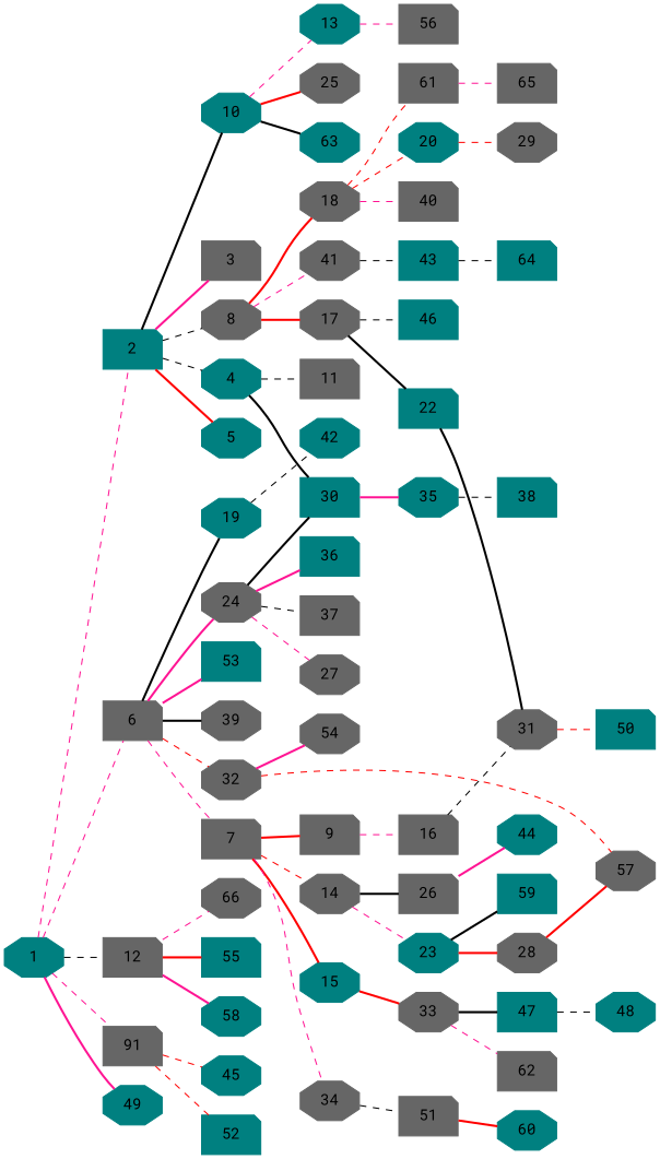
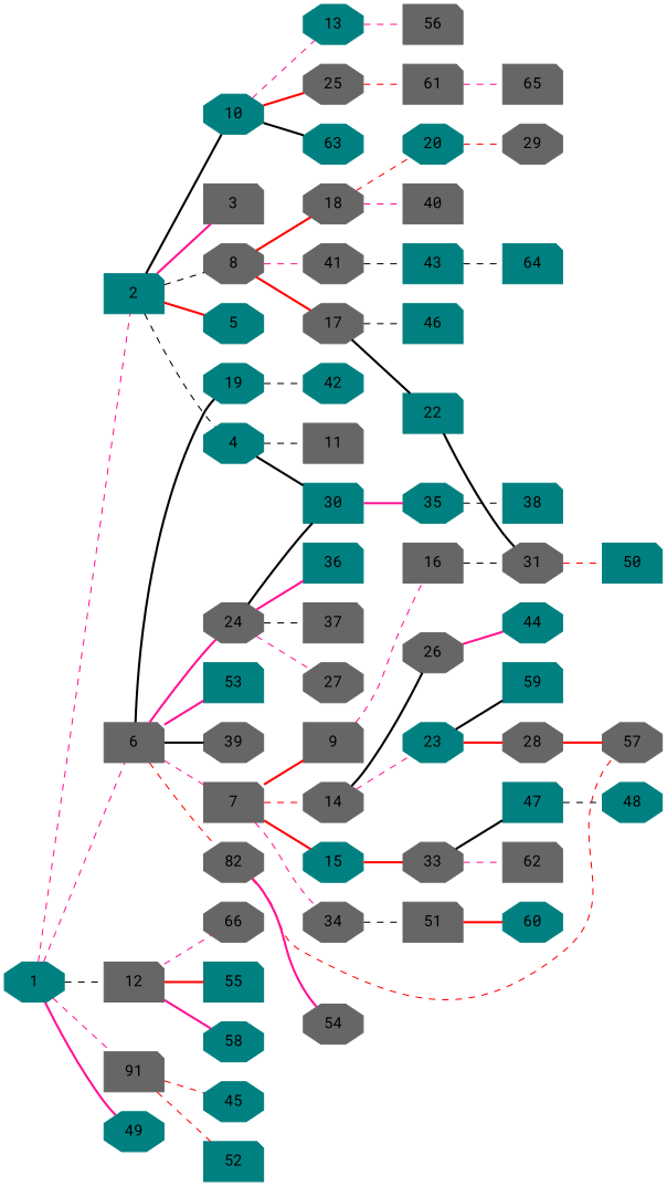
  graph {
    fontname="Roboto Mono"
    rankdir=LR
    node [color=gray40 fontname="Roboto Mono" shape=octagon style=filled]
    edge [color=deeppink fontname="Roboto Mono" style=dashed]
    1 [color=teal]
    2 [color=teal shape=note]
    6 [shape=note]
    12 [shape=note]
    n5 [label=91 shape=note]
    49 [color=teal]
    3 [shape=note]
    4 [color=teal]
    5 [color=teal]
    8
    10 [color=teal]
    7 [shape=note]
    19 [color=teal]
    24
-   32
+   32 [label=82]
    39
    53 [color=teal shape=note]
    55 [color=teal shape=note]
    58 [color=teal]
    66
    45 [color=teal]
    52 [color=teal shape=note]
    11 [shape=note]
    30 [color=teal shape=note]
    17
    18
    41
    13 [color=teal]
    25
    63 [color=teal]
    35 [color=teal]
    9 [shape=note]
    14
    15 [color=teal]
    34
    42 [color=teal]
    27
    36 [color=teal shape=note]
    37 [shape=note]
    57
    54
    16 [shape=note]
    23 [color=teal]
-   26 [shape=note]
+   26
    33
    51 [shape=note]
    22 [color=teal shape=note]
    46 [color=teal shape=note]
    20 [color=teal]
    40 [shape=note]
    43 [color=teal shape=note]
    31
    56 [shape=note]
    61 [shape=note]
    28
    59 [color=teal shape=note]
    44 [color=teal]
    47 [color=teal shape=note]
    62 [shape=note]
    50 [color=teal shape=note]
    29
    65 [shape=note]
    38 [color=teal shape=note]
    48 [color=teal]
    60 [color=teal]
    64 [color=teal shape=note]
    1 -- 2
    1 -- 6
    1 -- 12 [color=black]
    1 -- n5
    1 -- 49 [style=bold]
    2 -- 3 [style=bold]
    2 -- 4 [color=black]
    2 -- 5 [color=red style=bold]
    2 -- 8 [color=black]
    2 -- 10 [color=black style=bold]
    6 -- 7
    6 -- 19 [color=black style=bold]
    6 -- 24 [style=bold]
    6 -- 32 [color=red]
    6 -- 39 [color=black style=bold]
    6 -- 53 [style=bold]
    12 -- 55 [color=red style=bold]
    12 -- 58 [style=bold]
    12 -- 66
    n5 -- 45 [color=red]
    n5 -- 52 [color=red]
    4 -- 11 [color=black]
    4 -- 30 [color=black style=bold]
    8 -- 17 [color=red style=bold]
    8 -- 18 [color=red style=bold]
    8 -- 41
    10 -- 13
    10 -- 25 [color=red style=bold]
    10 -- 63 [color=black style=bold]
    7 -- 9 [color=red style=bold]
    7 -- 14 [color=red]
    7 -- 15 [color=red style=bold]
    7 -- 34
    19 -- 42 [color=black]
    24 -- 30 [color=black style=bold]
    24 -- 27
    24 -- 36 [style=bold]
    24 -- 37 [color=black]
    32 -- 57 [color=red]
    32 -- 54 [style=bold]
    30 -- 35 [style=bold]
    17 -- 22 [color=black style=bold]
    17 -- 46 [color=black]
    18 -- 20 [color=red]
    18 -- 40
    41 -- 43 [color=black]
    13 -- 56
-   18 -- 61 [color=red]
+   25 -- 61 [color=red]
    35 -- 38 [color=black]
    9 -- 16
    14 -- 23
    14 -- 26 [color=black style=bold]
    15 -- 33 [color=red style=bold]
    34 -- 51 [color=black]
    16 -- 31 [color=black]
    23 -- 28 [color=red style=bold]
    23 -- 59 [color=black style=bold]
    26 -- 44 [style=bold]
    33 -- 47 [color=black style=bold]
    33 -- 62
    51 -- 60 [color=red style=bold]
    22 -- 31 [color=black style=bold]
    20 -- 29 [color=red]
    43 -- 64 [color=black]
    31 -- 50 [color=red]
    61 -- 65
    28 -- 57 [color=red style=bold]
    47 -- 48 [color=black]
  }
